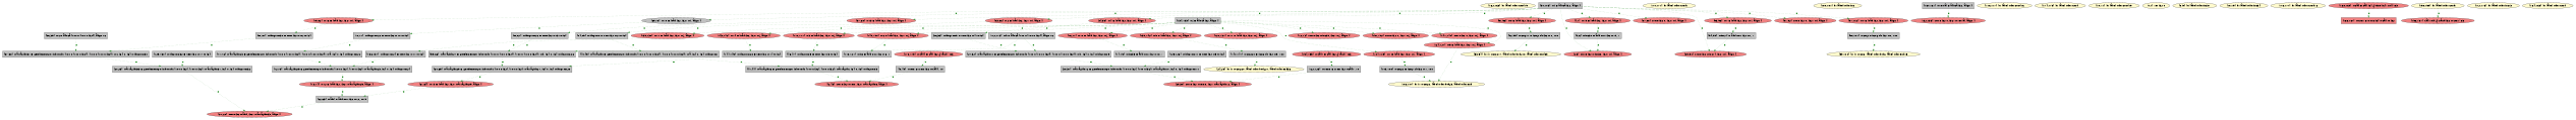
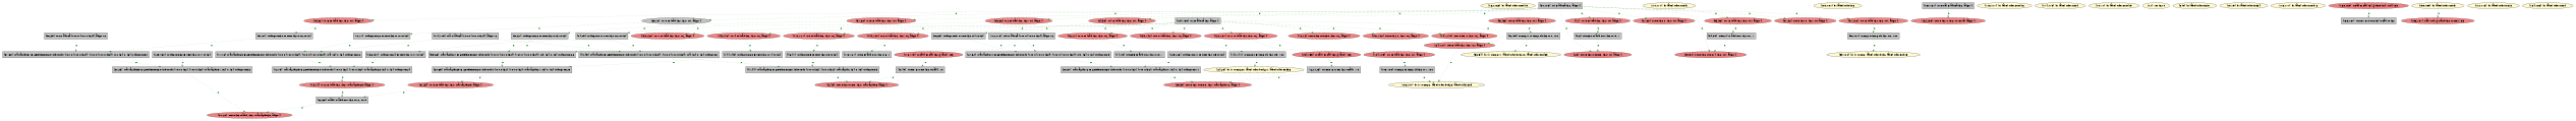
  digraph {
    node [fillcolor=grey shape=ellipse style=filled]
    edge [color=forestgreen fontcolor=forestgreen style=dotted]
    n1 [fillcolor=lemonchiffon label="[162/163]  br label %for.cond19"]
    n2 [fillcolor=lightcoral label="[73/74]  %12 = load i32, i32* %arrayidx25, align 4"]
    n3 [label="[62/63]  %add = add nsw i32 %12, %15" shape=rectangle]
    n4 [fillcolor=lightcoral label="[21/22]  store i32 %add, i32* %arrayidx33, align 4"]
    n5 [label="[72/75]  %arrayidx25 = getelementptr inbounds [100 x i32], [100 x i32]* %arrayidx23, i64 0, i64 %idxprom24" shape=rectangle]
    n6 [label="[69/78]  %10 = load i32, i32* %i, align 4"]
    n7 [label="[70/77]  %idxprom22 = sext i32 %10 to i64" shape=rectangle]
    n8 [label="[71/76]  %arrayidx23 = getelementptr inbounds [100 x [100 x i32]], [100 x [100 x i32]]* %a, i64 0, i64 %idxprom22" shape=rectangle]
    n9 [label="[80/81]  %idxprom30 = sext i32 %16 to i64" shape=rectangle]
    n10 [label="[37/38]  %arrayidx31 = getelementptr inbounds [100 x [100 x i32]], [100 x [100 x i32]]* %c, i64 0, i64 %idxprom30" shape=rectangle]
    n11 [label="[20/23]  %arrayidx33 = getelementptr inbounds [100 x i32], [100 x i32]* %arrayidx31, i64 0, i64 %idxprom32" shape=rectangle]
    n12 [fillcolor=lightcoral label="[79/82]  %16 = load i32, i32* %i, align 4"]
    n13 [label="[105/108]  %cmp2 = icmp slt i32 %1, 100" shape=rectangle]
    n14 [fillcolor=lemonchiffon label="[106/107]  br i1 %cmp2, label %for.body3, label %for.end"]
    n15 [fillcolor=lemonchiffon label="[170/171]  br label %for.cond1"]
    n16 [fillcolor=lightcoral label="[42/43]  store i32 %rem, i32* %arrayidx6, align 4"]
    n17 [fillcolor=lightcoral label="[12/13]  store i32 %inc35, i32* %j, align 4"]
    n18 [label="[125/126]  %idxprom11 = sext i32 %5 to i64" shape=rectangle]
    n19 [label="[28/31]  %arrayidx12 = getelementptr inbounds [100 x i32], [100 x i32]* %arrayidx10, i64 0, i64 %idxprom11" shape=rectangle]
    n20 [fillcolor=lightcoral label="[29/30]  store i32 %rem8, i32* %arrayidx12, align 4"]
    n21 [label="[14/15]  %inc35 = add nsw i32 %18, 1" shape=rectangle]
    n22 [label="[122/123]  %rem8 = srem i32 %call7, 10" shape=rectangle]
    n23 [fillcolor=lightcoral label="[128/131]  %17 = load i32, i32* %j, align 4"]
    n24 [label="[129/130]  %idxprom32 = sext i32 %17 to i64" shape=rectangle]
    n25 [label="[40/45]  %arrayidx = getelementptr inbounds [100 x [100 x i32]], [100 x [100 x i32]]* %a, i64 0, i64 %idxprom" shape=rectangle]
    n26 [label="[41/44]  %arrayidx6 = getelementptr inbounds [100 x i32], [100 x i32]* %arrayidx, i64 0, i64 %idxprom5" shape=rectangle]
    n27 [fillcolor=lemonchiffon label="[180/181]  br label %for.inc"]
    n28 [fillcolor=lightcoral label="[132/133]  store i32 0, i32* %retval, align 4"]
    n29 [label="[58/67]  %idxprom26 = sext i32 %13 to i64" shape=rectangle]
    n30 [label="[59/66]  %arrayidx27 = getelementptr inbounds [100 x [100 x i32]], [100 x [100 x i32]]* %b, i64 0, i64 %idxprom26" shape=rectangle]
    n31 [label="[60/65]  %arrayidx29 = getelementptr inbounds [100 x i32], [100 x i32]* %arrayidx27, i64 0, i64 %idxprom28" shape=rectangle]
    n32 [fillcolor=lightcoral label="[51/56]  %8 = load i32, i32* %i, align 4"]
    n33 [label="[52/55]  %cmp17 = icmp slt i32 %8, 100" shape=rectangle]
    n34 [fillcolor=lemonchiffon label="[53/54]  br i1 %cmp17, label %for.body18, label %for.end39"]
    n35 [fillcolor=lightcoral label="[151/152]  store i32 0, i32* %j, align 4"]
    n36 [label="[136/137]  %idxprom24 = sext i32 %11 to i64" shape=rectangle]
    n37 [fillcolor=lightcoral label="[57/68]  %13 = load i32, i32* %i, align 4"]
    n38 [label="[50/103]  %i = alloca i32, align 4" shape=rectangle]
    n39 [fillcolor=lightcoral label="[2/3]  store i32 %inc38, i32* %i, align 4"]
    n40 [fillcolor=lightcoral label="[87/88]  store i32 0, i32* %i, align 4"]
    n41 [fillcolor=lightcoral label="[34/35]  %4 = load i32, i32* %i, align 4"]
    n42 [fillcolor=lightcoral label="[89/90]  store i32 %inc14, i32* %i, align 4"]
    n43 [fillcolor=lightcoral label="[4/7]  %19 = load i32, i32* %i, align 4"]
    n44 [fillcolor=lightcoral label="[91/92]  store i32 0, i32* %i, align 4"]
    n45 [fillcolor=lightcoral label="[83/86]  %2 = load i32, i32* %i, align 4"]
    n46 [fillcolor=lightcoral label="[97/102]  %0 = load i32, i32* %i, align 4"]
    n47 [fillcolor=lightcoral label="[93/96]  %7 = load i32, i32* %i, align 4"]
    n48 [label="[26/33]  %idxprom9 = sext i32 %4 to i64" shape=rectangle]
    n49 [label="[5/6]  %inc38 = add nsw i32 %19, 1" shape=rectangle]
    n50 [label="[84/85]  %idxprom = sext i32 %2 to i64" shape=rectangle]
    n51 [label="[98/101]  %cmp = icmp slt i32 %0, 100" shape=rectangle]
    n52 [label="[94/95]  %inc14 = add nsw i32 %7, 1" shape=rectangle]
    n53 [fillcolor=lemonchiffon label="[116/117]  br label %for.cond16"]
    n54 [label="[27/32]  %arrayidx10 = getelementptr inbounds [100 x [100 x i32]], [100 x [100 x i32]]* %b, i64 0, i64 %idxprom9" shape=rectangle]
    n55 [fillcolor=lightcoral label="[147/148]  store i32 0, i32* %j, align 4"]
    n56 [fillcolor=lightcoral label="[139/142]  %9 = load i32, i32* %j, align 4"]
    n57 [label="[140/141]  %cmp20 = icmp slt i32 %9, 100" shape=rectangle]
    n58 [fillcolor=lemonchiffon label="[24/25]  br i1 %cmp20, label %for.body21, label %for.end36"]
    n59 [label="[118/121]  %inc = add nsw i32 %6, 1" shape=rectangle]
    n60 [label="[46/47]  %idxprom5 = sext i32 %3 to i64" shape=rectangle]
    n61 [fillcolor=lightcoral label="[61/64]  %15 = load i32, i32* %arrayidx29, align 4"]
    n62 [label="[48/49]  %rem = srem i32 %call4, 10" shape=rectangle]
    n63 [fillcolor=lightcoral label="[135/138]  %11 = load i32, i32* %j, align 4"]
    n64 [fillcolor=lightcoral label="[149/150]  %6 = load i32, i32* %j, align 4"]
    n65 [fillcolor=lightcoral label="[143/146]  %14 = load i32, i32* %j, align 4"]
    n66 [label="[144/145]  %idxprom28 = sext i32 %14 to i64" shape=rectangle]
    n67 [fillcolor=lightcoral label="[178/179]  %call4 = call i32 @rand() #3"]
    n68 [fillcolor=lightcoral label="[124/127]  %5 = load i32, i32* %j, align 4"]
    n69 [label="[160/161]  %retval = alloca i32, align 4" shape=rectangle]
    n70 [fillcolor=lemonchiffon label="[174/175]  br label %for.cond"]
    n71 [label="[36/39]  %c = alloca [100 x [100 x i32]], align 16" shape=rectangle]
    n72 [fillcolor=lemonchiffon label="[10/11]  br label %for.cond19"]
    n73 [fillcolor=lemonchiffon label="[0/1]  ret i32 0"]
+   n74 [label="[114/115]  %a = alloca [100 x [100 x i32]], align 16" shape=rectangle]
    n75 [fillcolor=lemonchiffon label="[99/100]  br i1 %cmp, label %for.body, label %for.end15"]
    n76 [fillcolor=lightcoral label="[16/17]  %18 = load i32, i32* %j, align 4"]
    n77 [fillcolor=lemonchiffon label="[8/9]  br label %for.inc37"]
    n78 [fillcolor=lightcoral label="[104/109]  %1 = load i32, i32* %j, align 4"]
    n79 [fillcolor=lemonchiffon label="[18/19]  br label %for.inc34"]
    n80 [fillcolor=lightcoral label="[154/155]  %call7 = call i32 @rand() #3"]
    n81 [fillcolor=lightcoral label="[110/111]  %3 = load i32, i32* %j, align 4"]
    n82 [label="[112/113]  %b = alloca [100 x [100 x i32]], align 16" shape=rectangle]
    n83 [fillcolor=lemonchiffon label="[176/177]  br label %for.cond16"]
-   n84 [fillcolor=lightcoral label="[166/167]  %conv = trunc i64 %call to i32" shape=rectangle]
+   n84 [label="[166/167]  %conv = trunc i64 %call to i32" shape=rectangle]
    n85 [fillcolor=lightcoral label="[156/157]  call void @srand(i32 %conv) #3"]
    n86 [fillcolor=lemonchiffon label="[158/159]  br label %for.cond1"]
    n87 [label="[134/153]  %j = alloca i32, align 4" shape=rectangle]
    n88 [fillcolor=lemonchiffon label="[172/173]  br label %for.inc13"]
    n89 [fillcolor=lemonchiffon label="[164/165]  br label %for.cond"]
    n90 [fillcolor=lightcoral label="[168/169]  %call = call i64 @time(i64* null) #3"]
    n2 -> n3 [label=T]
    n3 -> n4 [label=T]
    n5 -> n2 [label=T]
    n6 -> n7 [label=T]
    n7 -> n8 [label=T]
    n8 -> n5 [label=T]
    n9 -> n10 [label=T]
    n10 -> n11 [label=T]
    n11 -> n4 [label=T]
    n12 -> n9 [label=T]
    n13 -> n14 [label=T]
    n18 -> n19 [label=T]
    n19 -> n20 [label=T]
    n22 -> n20 [label=T]
    n24 -> n11 [label=T]
    n25 -> n26 [label=T]
    n26 -> n16 [label=T]
    n29 -> n30 [label=T]
    n30 -> n31 [label=T]
    n31 -> n61 [label=T]
    n32 -> n33 [label=T]
    n33 -> n34 [label=T]
    n36 -> n5 [label=T]
    n37 -> n29 [label=T]
    n38 -> n6 [label=T]
    n38 -> n12 [label=T]
-   n38 -> n32 [label=T]
    n38 -> n37 [label=T]
    n38 -> n39 [label=T]
    n38 -> n40 [label=T]
    n38 -> n41 [label=T]
    n38 -> n42 [label=T]
    n38 -> n43 [label=T]
    n38 -> n44 [label=T]
    n38 -> n45 [label=T]
    n38 -> n46 [label=T]
    n38 -> n47 [label=T]
    n41 -> n48 [label=T]
    n43 -> n49 [label=T]
    n45 -> n50 [label=T]
    n46 -> n51 [label=T]
    n47 -> n52 [label=T]
    n48 -> n54 [label=T]
    n49 -> n39 [label=T]
    n50 -> n25 [label=T]
    n51 -> n75 [label=T]
    n52 -> n42 [label=T]
    n54 -> n19 [label=T]
    n56 -> n57 [label=T]
    n57 -> n58 [label=T]
    n60 -> n26 [label=T]
    n61 -> n3 [label=T]
    n62 -> n16 [label=T]
    n63 -> n36 [label=T]
    n64 -> n59 [label=T]
    n65 -> n66 [label=T]
    n66 -> n31 [label=T]
    n67 -> n62 [label=T]
    n68 -> n14 [label=T]
    n69 -> n28 [label=T]
    n71 -> n10 [label=T]
+   n74 -> n8 [label=T]
+   n74 -> n25 [label=T]
    n76 -> n21 [label=T]
    n78 -> n13 [label=T]
    n80 -> n22 [label=T]
    n81 -> n60 [label=T]
    n82 -> n30 [label=T]
    n82 -> n54 [label=T]
    n86 -> n85 [label=T]
    n87 -> n17 [label=T]
    n87 -> n23 [label=T]
    n87 -> n35 [label=T]
    n87 -> n55 [label=T]
    n87 -> n56 [label=T]
    n87 -> n63 [label=T]
    n87 -> n64 [label=T]
    n87 -> n65 [label=T]
    n87 -> n68 [label=T]
    n87 -> n76 [label=T]
-   n87 -> n78 [label=T]
+   n23 -> n78 [label=T]
    n87 -> n81 [label=T]
    n90 -> n84 [label=T]
  }
